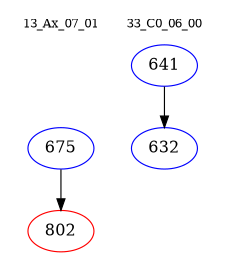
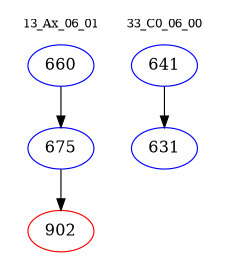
  digraph {
    node [color=blue]
    edge [color=black]
+   n1 [label=660]
    n2 [label=675]
-   n3 [color=red label=802]
+   n3 [color=red label=902]
    n4 [label=641]
-   n5 [label=632]
+   n5 [label=631]
    subgraph cluster_1 {
      color=white
      fontsize=10
-     label="13_Ax_07_01"
+     label="13_Ax_06_01"
+     n1
      n2
      n3
    }
    subgraph cluster_2 {
      color=white
      fontsize=10
      label="33_C0_06_00"
      n4
      n5
    }
+   n1 -> n2
    n2 -> n3
    n4 -> n5
  }
